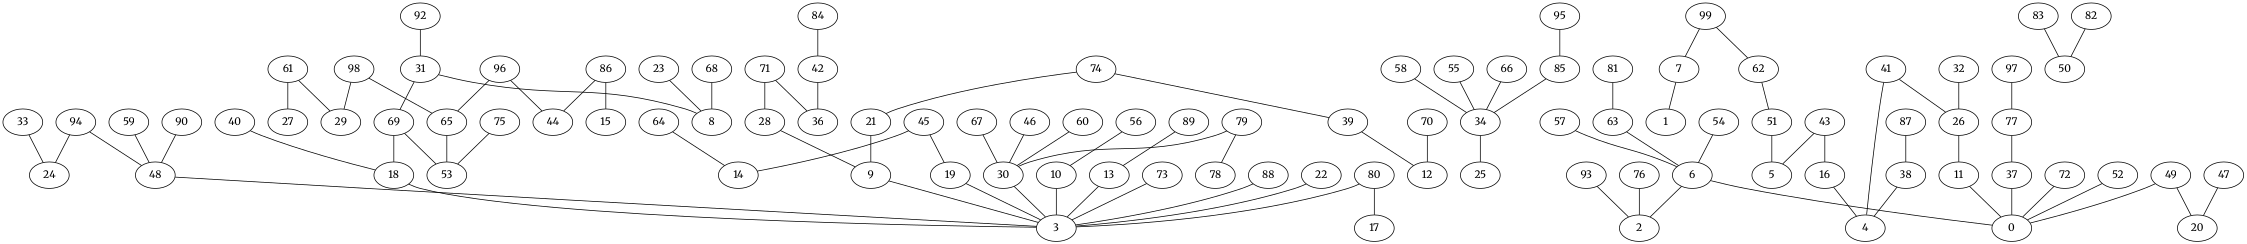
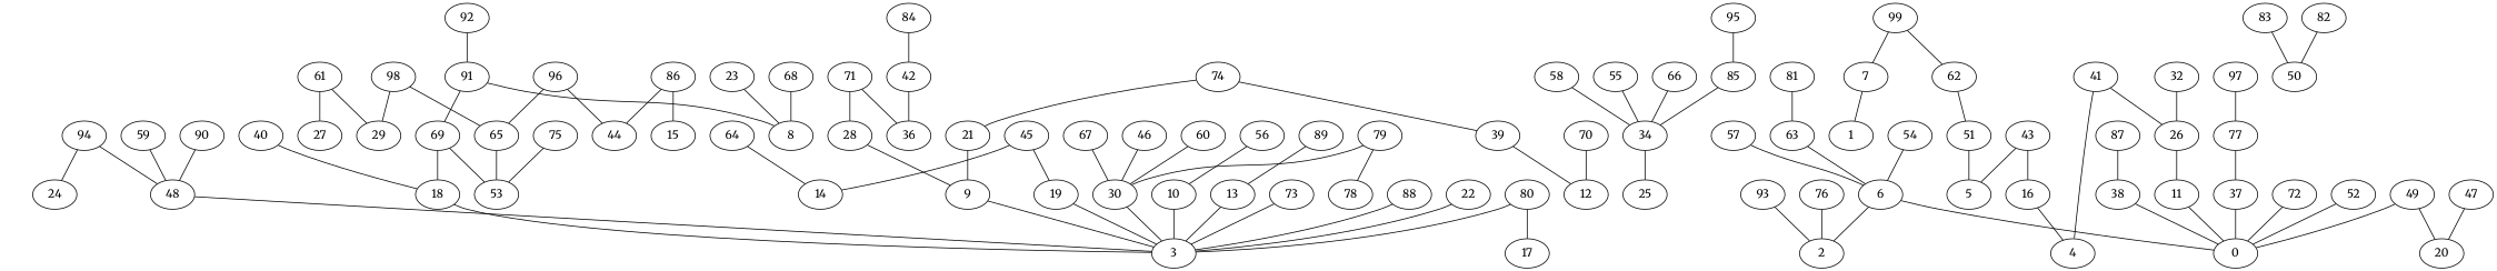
  graph {
    fontname=Merriweather
    node [fontname=Merriweather]
    edge [fontname=Merriweather]
    46
    30
    3
    94
    24
    48
    34
    25
    19
    93
    2
    13
    60
    89
    84
    42
    36
    7
    1
    73
    70
    12
    88
    59
    86
    15
    44
    79
    78
    80
    17
    67
    76
    39
    22
    18
    83
    50
    92
-   91 [label=31]
+   91
    69
    8
    53
    40
    74
    21
    9
    23
    65
    58
    75
    98
    29
    55
    82
    68
    61
    27
    96
    90
-   33
    63
    6
    0
    11
    28
    81
    51
    5
    71
    66
    57
    16
    4
    62
    54
    38
    41
    26
    99
    64
    14
    87
    43
    37
    77
    45
    97
    72
    95
    85
    49
    20
    47
    52
    32
    56
    10
    46 -- 30
    30 -- 3
    94 -- 24
    94 -- 48
    48 -- 3
    34 -- 25
    19 -- 3
    93 -- 2
    13 -- 3
    60 -- 30
    89 -- 13
    84 -- 42
    42 -- 36
    7 -- 1
    73 -- 3
    70 -- 12
    88 -- 3
    59 -- 48
    86 -- 15
    86 -- 44
    79 -- 30
    79 -- 78
    80 -- 3
    80 -- 17
    67 -- 30
    76 -- 2
    39 -- 12
    22 -- 3
    18 -- 3
    83 -- 50
    92 -- 91
    91 -- 69
    91 -- 8
    69 -- 18
    69 -- 53
    40 -- 18
    74 -- 39
    74 -- 21
    21 -- 9
    9 -- 3
    23 -- 8
    65 -- 53
    58 -- 34
    75 -- 53
    98 -- 65
    98 -- 29
    55 -- 34
    82 -- 50
    68 -- 8
    61 -- 29
    61 -- 27
    96 -- 44
    96 -- 65
    90 -- 48
-   33 -- 24
    63 -- 6
    6 -- 2
    6 -- 0
    11 -- 0
    28 -- 9
    81 -- 63
    51 -- 5
    71 -- 36
    71 -- 28
    66 -- 34
    57 -- 6
    16 -- 4
    62 -- 51
    54 -- 6
-   38 -- 4
+   38 -- 0
    41 -- 4
    41 -- 26
    26 -- 11
    99 -- 7
    99 -- 62
    64 -- 14
    87 -- 38
    43 -- 5
    43 -- 16
    37 -- 0
    77 -- 37
    45 -- 19
    45 -- 14
    97 -- 77
    72 -- 0
    95 -- 85
    85 -- 34
    49 -- 0
    49 -- 20
    47 -- 20
    52 -- 0
    32 -- 26
    56 -- 10
    10 -- 3
  }
